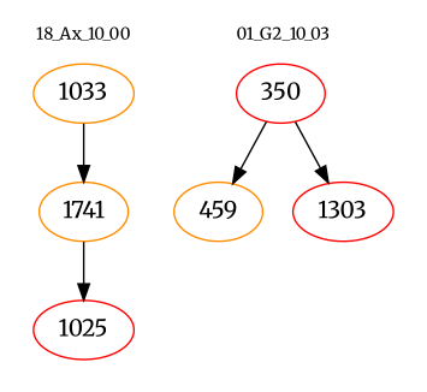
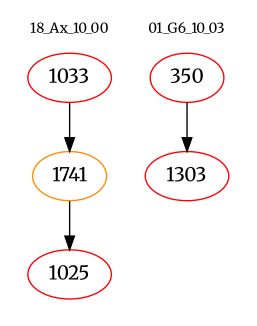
  digraph {
    fontname=Merriweather
    node [color=darkorange fontname=Merriweather]
    edge [color=black fontname=Merriweather]
-   n1 [label=1033]
+   n1 [color=red label=1033]
    n2 [color=red label=1025]
    n3 [label=1741]
    n4 [color=red label=350]
-   n5 [label=459]
    n6 [color=red label=1303]
    subgraph cluster_1 {
      color=white
      fontsize=10
      label="18_Ax_10_00"
      n1
      n2
      n3
    }
    subgraph cluster_2 {
      color=white
      fontsize=10
-     label="01_G2_10_03"
+     label="01_G6_10_03"
      n4
-     n5
      n6
    }
    n1 -> n3
    n3 -> n2
-   n4 -> n5
    n4 -> n6
  }
